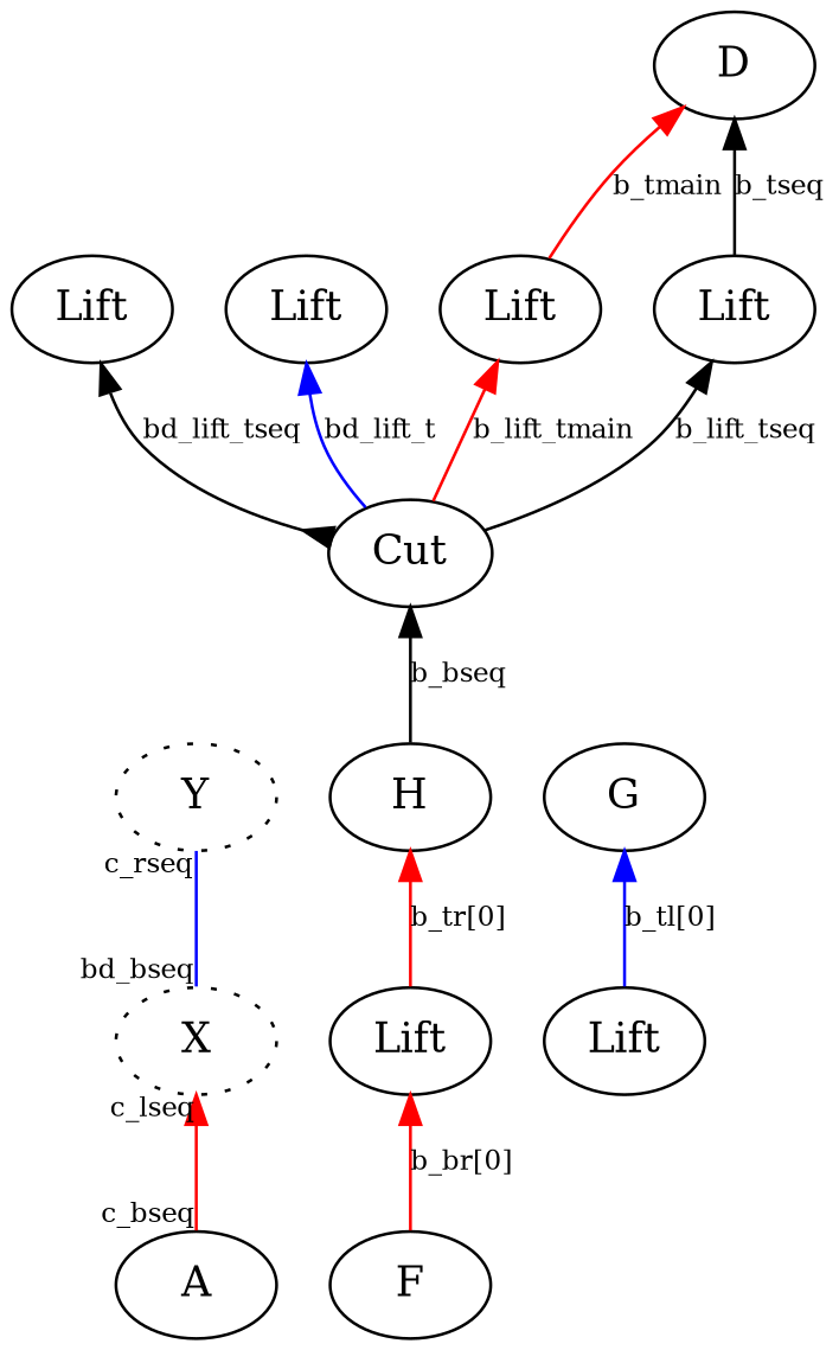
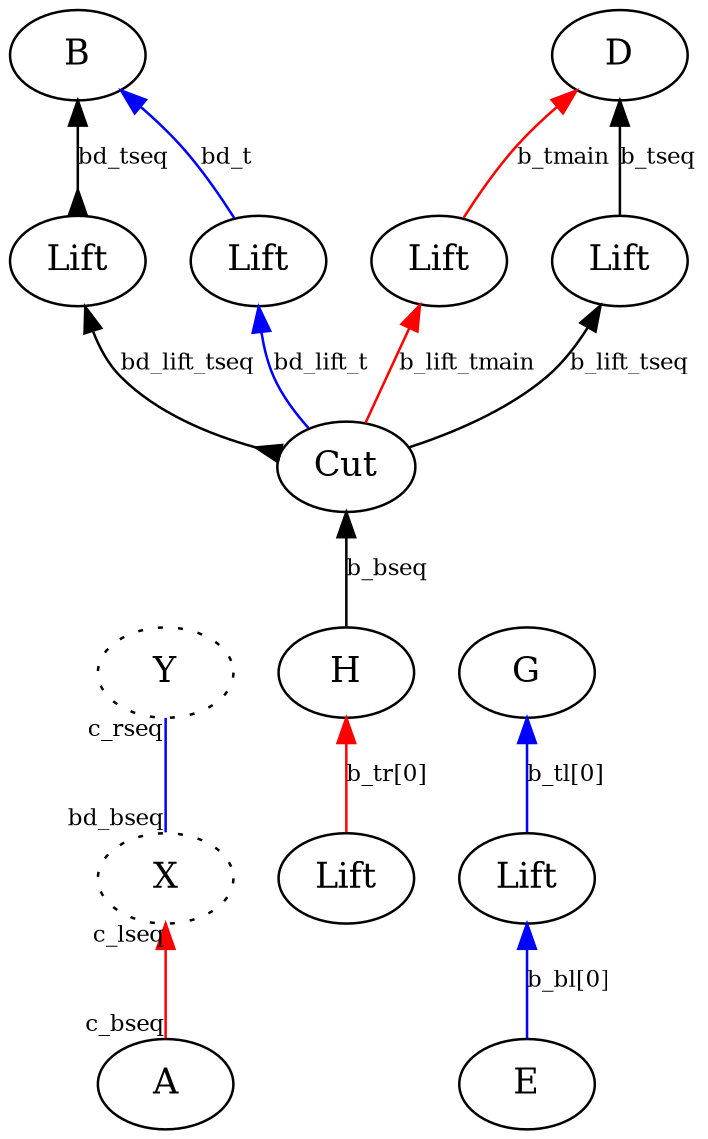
  digraph {
    rankdir=BT
    edge [arrowhead=normal arrowtail=none color=red dir=both fontsize=9 weight=2]
    n1 [label=A]
    n2 [label=X style=dotted]
    n3 [label=Y style=dotted]
+   n4 [label=B]
    n5 [label=D]
    n6 [label=Cut]
    n7 [label=Lift]
    n8 [label=Lift]
    n9 [label=Lift]
    n10 [label=Lift]
    n11 [label=Lift]
    G
    n13 [label=Lift]
    H
-   F
+   E
    n1 -> n2 [headlabel=c_lseq taillabel=c_bseq weight=5]
    n2 -> n3 [arrowhead=none color=blue headlabel=c_rseq taillabel=bd_bseq weight=5]
    n6 -> n7 [color=blue label=bd_lift_t]
    n6 -> n8 [label=b_lift_tmain]
    n6 -> n9 [arrowtail=inv color=black label=bd_lift_tseq weight=5]
    n6 -> n10 [color=black label=b_lift_tseq weight=5]
+   n7 -> n4 [color=blue label=bd_t]
    n8 -> n5 [label=b_tmain]
+   n9 -> n4 [arrowtail=inv color=black label=bd_tseq weight=5]
    n10 -> n5 [color=black label=b_tseq weight=5]
    n11 -> G [color=blue label="b_tl[0]"]
    n13 -> H [label="b_tr[0]"]
    H -> n6 [color=black label=b_bseq weight=5]
-   F -> n13 [label="b_br[0]"]
+   E -> n11 [color=blue label="b_bl[0]"]
  }
